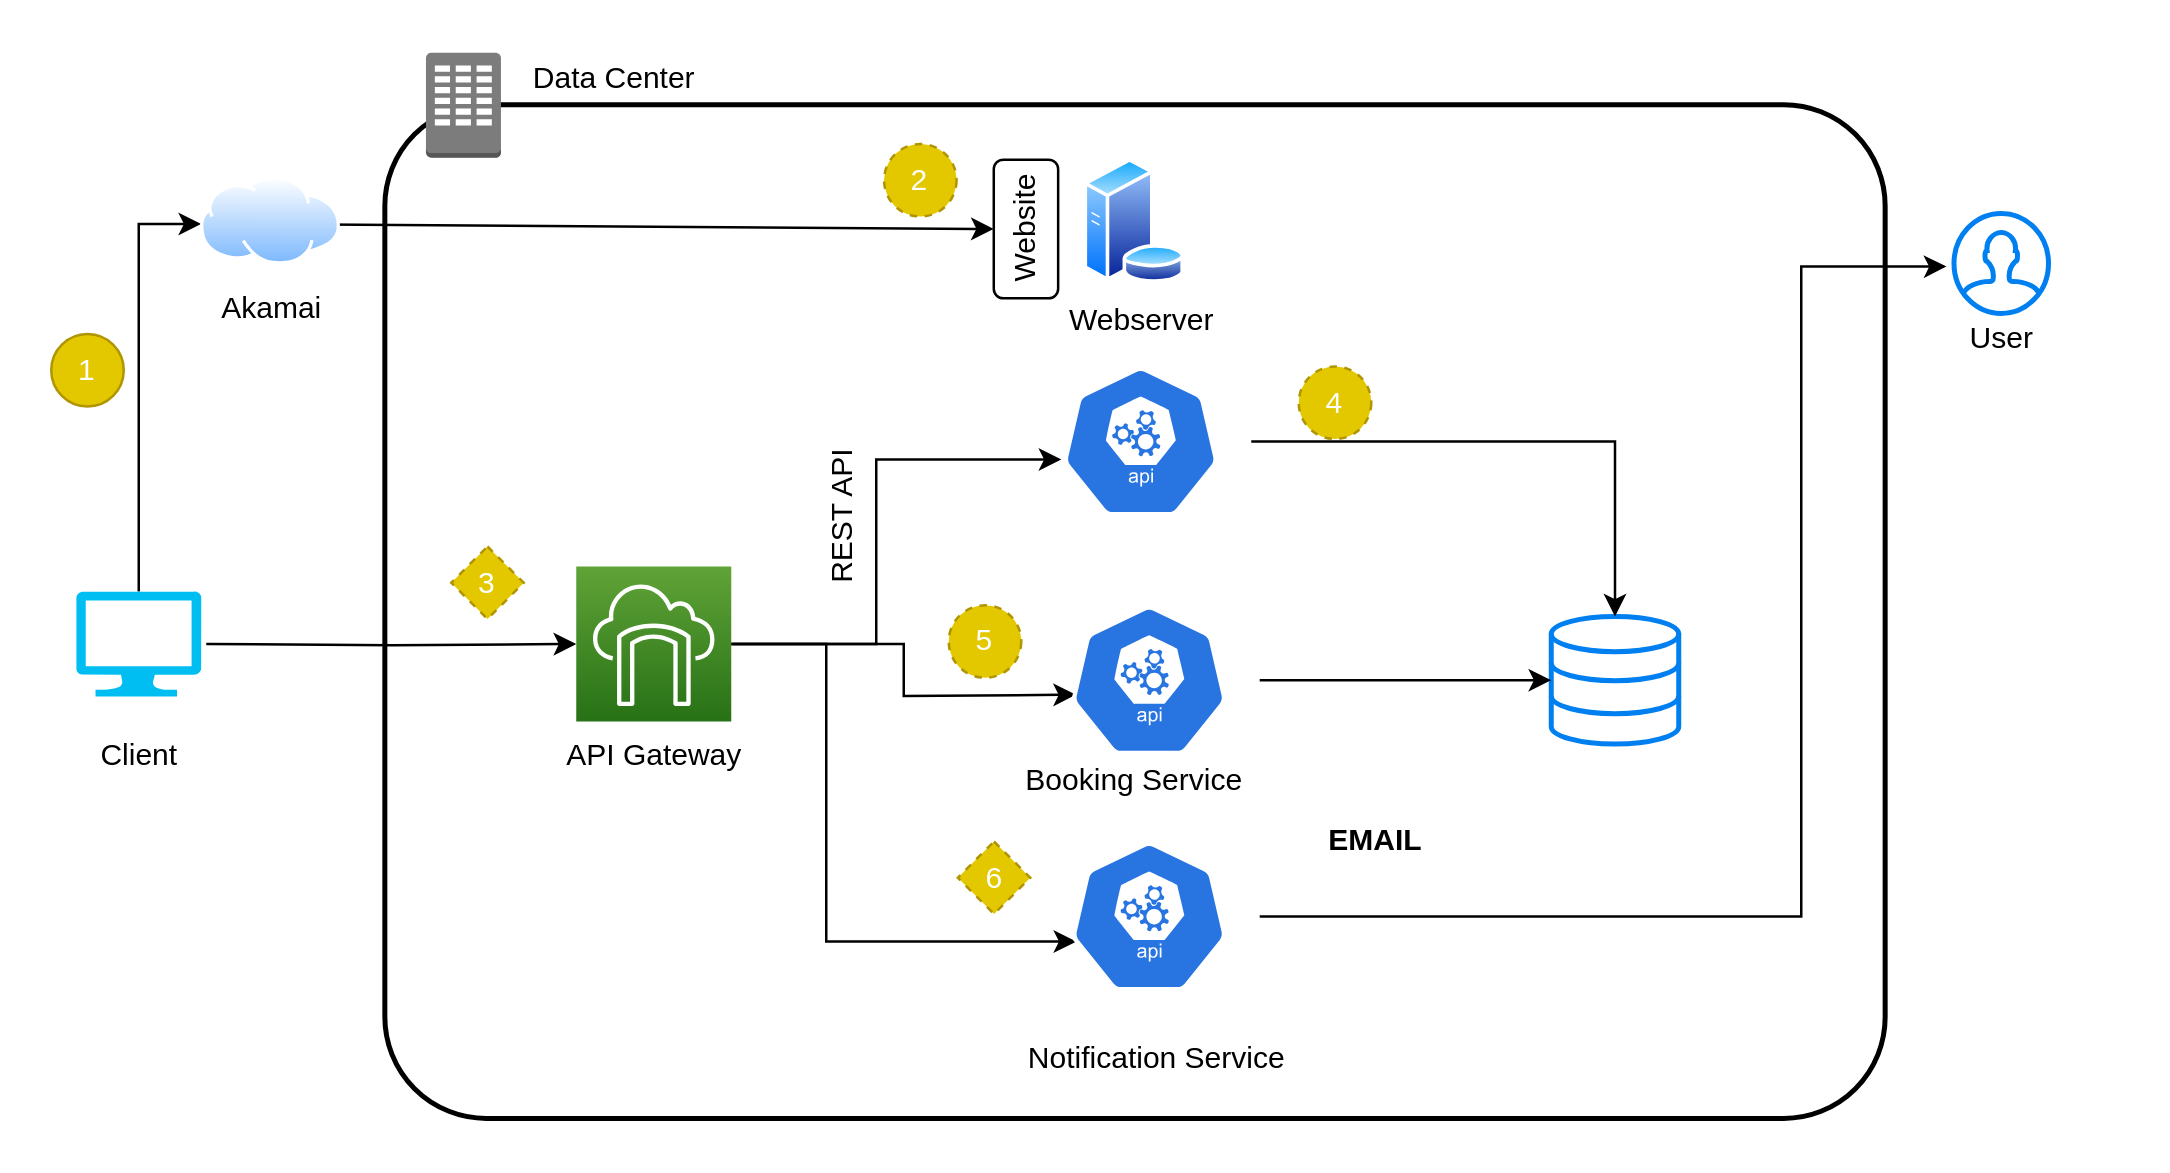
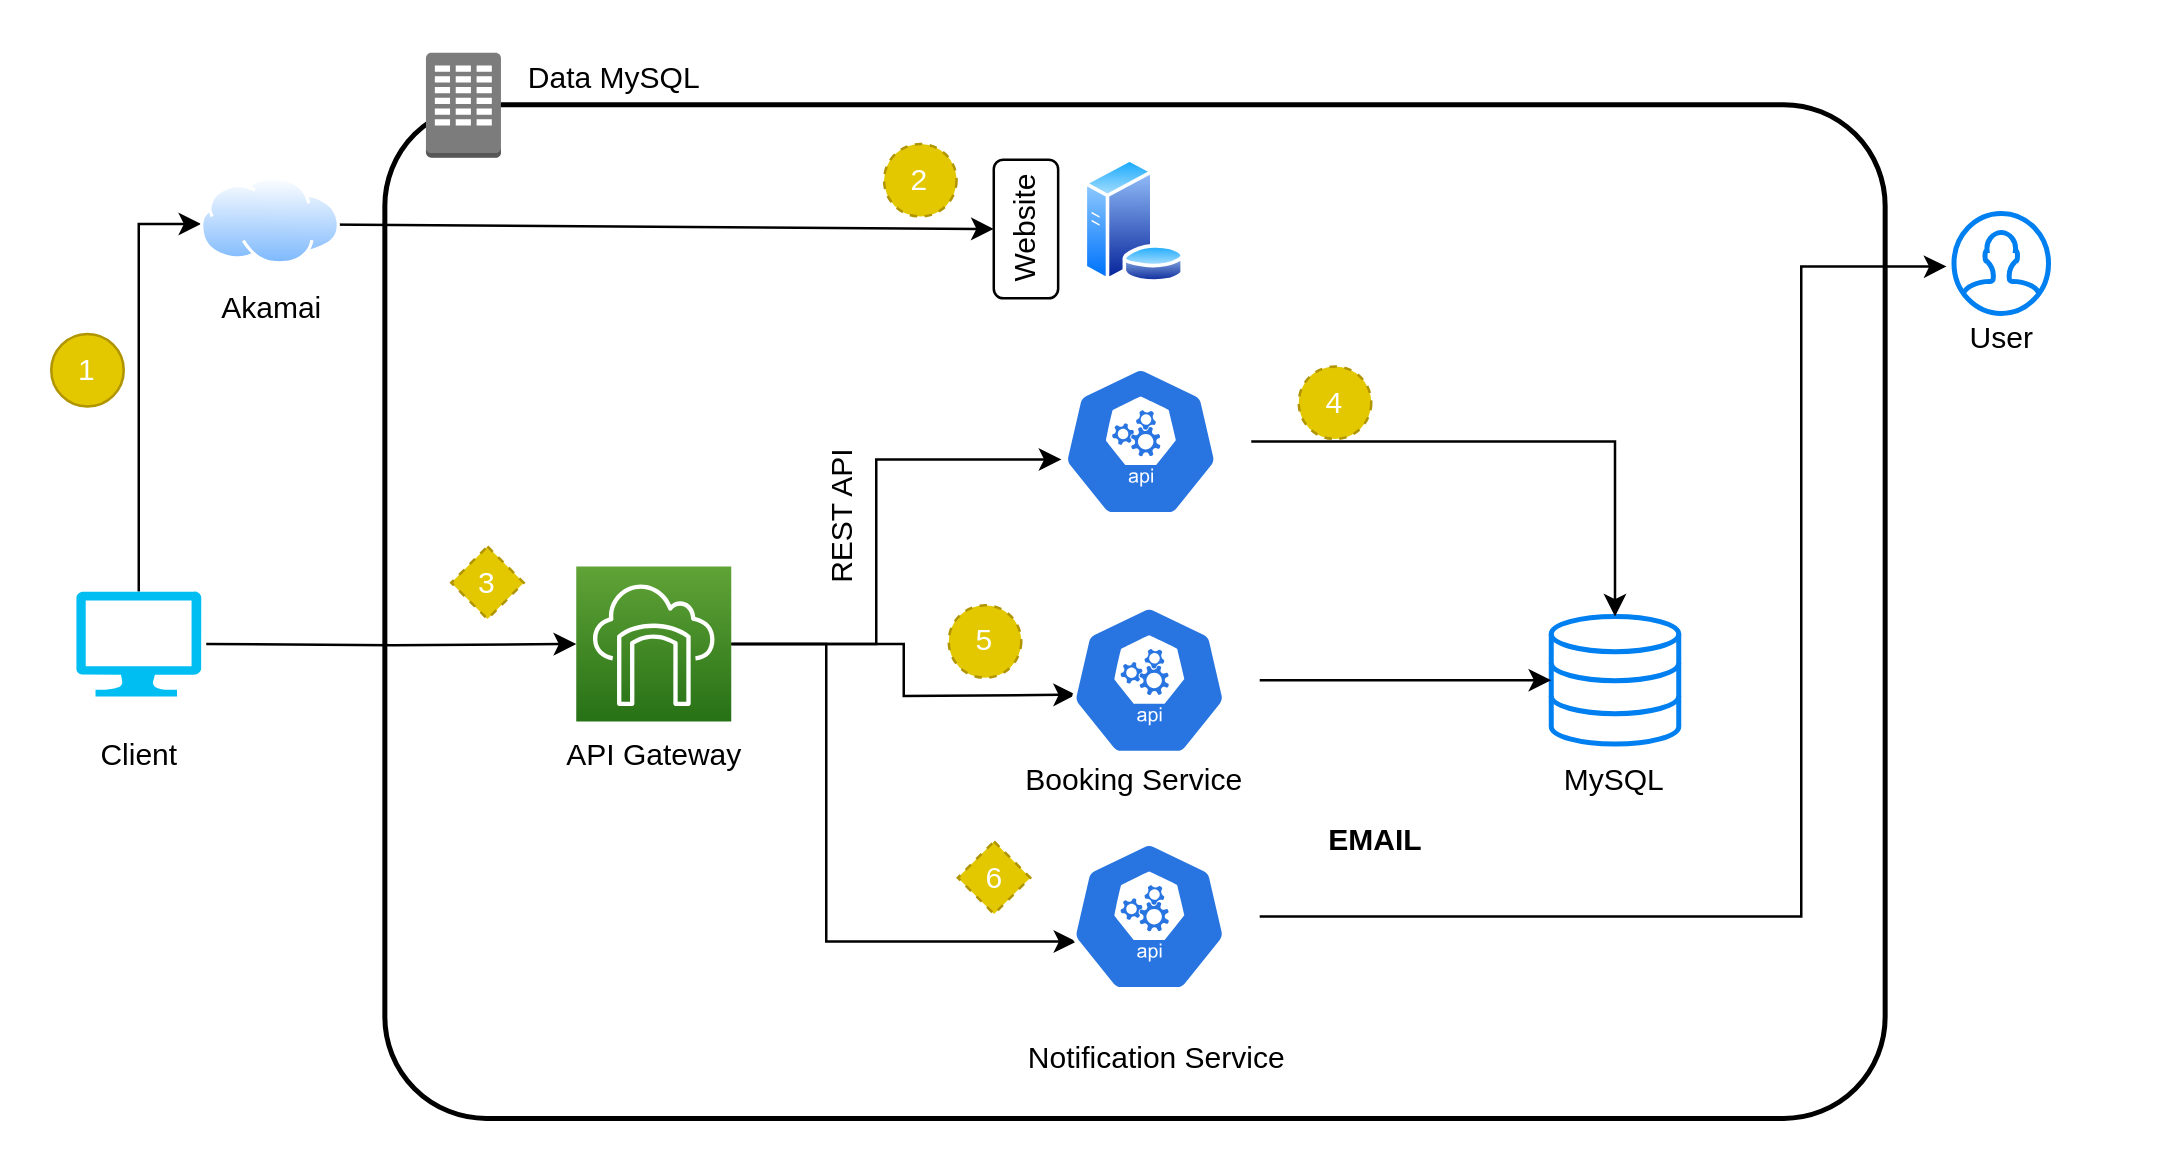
  <mxCell id="0" value="" />
  <mxCell id="1" parent="0" />
  <mxCell id="2" value="" style="rounded=1;arcSize=10;dashed=0;fillColor=none;gradientColor=none;strokeWidth=2;" vertex="1" parent="1"><mxGeometry x="153.44" y="41.25" width="600.12" height="405.5" as="geometry" /></mxCell>
  <mxCell id="3" style="edgeStyle=orthogonalEdgeStyle;rounded=0;orthogonalLoop=1;jettySize=auto;html=1;" parent="1" source="4" edge="1"><mxGeometry relative="1" as="geometry"><Array as="points"><mxPoint x="55" y="89" /></Array><mxPoint x="80" y="89" as="targetPoint" /></mxGeometry></mxCell>
  <mxCell id="4" value="" style="verticalLabelPosition=bottom;html=1;verticalAlign=top;align=center;strokeColor=none;fillColor=#00BEF2;shape=mxgraph.azure.computer;pointerEvents=1;" parent="1" vertex="1"><mxGeometry x="30" y="236" width="50" height="42" as="geometry" /></mxCell>
  <mxCell id="5" style="edgeStyle=orthogonalEdgeStyle;rounded=0;orthogonalLoop=1;jettySize=auto;html=1;" edge="1" parent="1" target="23"><mxGeometry relative="1" as="geometry"><mxPoint x="82" y="257" as="sourcePoint" /><mxPoint x="287.63" y="254" as="targetPoint" /></mxGeometry></mxCell>
  <mxCell id="6" value="Client" style="text;html=1;resizable=0;autosize=1;align=center;verticalAlign=middle;points=[];fillColor=none;strokeColor=none;rounded=0;" parent="1" vertex="1"><mxGeometry x="30" y="291.5" width="50" height="20" as="geometry" /></mxCell>
  <mxCell id="7" value="Website" style="rounded=1;whiteSpace=wrap;html=1;rotation=-90;" parent="1" vertex="1"><mxGeometry x="382.13" y="78.13" width="55.5" height="25.75" as="geometry" /></mxCell>
  <mxCell id="8" value="Akamai" style="text;html=1;resizable=0;autosize=1;align=center;verticalAlign=middle;points=[];fillColor=none;strokeColor=none;rounded=0;" parent="1" vertex="1"><mxGeometry x="78" y="113" width="60" height="20" as="geometry" /></mxCell>
- <mxCell id="9" value="Webserver" style="text;html=1;resizable=0;autosize=1;align=center;verticalAlign=middle;points=[];fillColor=none;strokeColor=none;rounded=0;" parent="1" vertex="1"><mxGeometry x="420.81" y="117.5" width="70" height="20" as="geometry" /></mxCell>
  <mxCell id="10" value="" style="endArrow=classic;html=1;entryX=0.5;entryY=0;entryDx=0;entryDy=0;" parent="1" target="7" edge="1"><mxGeometry width="50" height="50" relative="1" as="geometry"><mxPoint x="128" y="89.164" as="sourcePoint" /><mxPoint x="436" y="256" as="targetPoint" /></mxGeometry></mxCell>
  <mxCell id="11" value="API Gateway" style="text;html=1;strokeColor=none;fillColor=none;align=center;verticalAlign=middle;whiteSpace=wrap;rounded=0;dashed=1;" parent="1" vertex="1"><mxGeometry x="215.5" y="291.5" width="91" height="20" as="geometry" /></mxCell>
  <mxCell id="12" value="EMAIL" style="text;html=1;strokeColor=none;fillColor=none;align=center;verticalAlign=middle;whiteSpace=wrap;rounded=0;dashed=1;fontStyle=1" parent="1" vertex="1"><mxGeometry x="530" y="326" width="40" height="20" as="geometry" /></mxCell>
  <mxCell id="13" value="REST API" style="text;html=1;strokeColor=none;fillColor=none;align=center;verticalAlign=middle;whiteSpace=wrap;rounded=0;dashed=1;rotation=-90;" parent="1" vertex="1"><mxGeometry x="291.13" y="196" width="91" height="20" as="geometry" /></mxCell>
  <mxCell id="14" value="1" style="ellipse;whiteSpace=wrap;html=1;aspect=fixed;dashed=0;fillColor=#e3c800;strokeColor=#B09500;fontColor=#ffffff;" parent="1" vertex="1"><mxGeometry x="20" y="133" width="29" height="29" as="geometry" /></mxCell>
  <mxCell id="15" value="2" style="ellipse;whiteSpace=wrap;html=1;aspect=fixed;dashed=1;fillColor=#e3c800;strokeColor=#B09500;fontColor=#ffffff;" parent="1" vertex="1"><mxGeometry x="353.13" y="57" width="29" height="29" as="geometry" /></mxCell>
  <mxCell id="16" value="3" style="rhombus;whiteSpace=wrap;html=1;aspect=fixed;dashed=1;fillColor=#e3c800;strokeColor=#B09500;fontColor=#ffffff;" parent="1" vertex="1"><mxGeometry x="180" y="218" width="29" height="29" as="geometry" /></mxCell>
  <mxCell id="17" value="5" style="ellipse;whiteSpace=wrap;html=1;aspect=fixed;dashed=1;fillColor=#e3c800;strokeColor=#B09500;fontColor=#ffffff;" parent="1" vertex="1"><mxGeometry x="379" y="241.5" width="29" height="29" as="geometry" /></mxCell>
  <mxCell id="18" value="" style="html=1;verticalLabelPosition=bottom;align=center;labelBackgroundColor=#ffffff;verticalAlign=top;strokeWidth=2;strokeColor=#0080F0;shadow=0;dashed=0;shape=mxgraph.ios7.icons.user;" parent="1" vertex="1"><mxGeometry x="781.1" y="84.75" width="37.8" height="40" as="geometry" /></mxCell>
  <mxCell id="19" value="" style="html=1;verticalLabelPosition=bottom;align=center;labelBackgroundColor=#ffffff;verticalAlign=top;strokeWidth=2;strokeColor=#0080F0;shadow=0;dashed=0;shape=mxgraph.ios7.icons.data;" vertex="1" parent="1"><mxGeometry x="620" y="246" width="51" height="51" as="geometry" /></mxCell>
  <mxCell id="20" style="edgeStyle=orthogonalEdgeStyle;rounded=0;orthogonalLoop=1;jettySize=auto;html=1;entryX=0.141;entryY=0.62;entryDx=0;entryDy=0;entryPerimeter=0;" edge="1" parent="1" source="23" target="25"><mxGeometry relative="1" as="geometry"><Array as="points"><mxPoint x="350" y="257" /><mxPoint x="350" y="183" /></Array></mxGeometry></mxCell>
  <mxCell id="21" style="edgeStyle=orthogonalEdgeStyle;rounded=0;orthogonalLoop=1;jettySize=auto;html=1;entryX=0.15;entryY=0.635;entryDx=0;entryDy=0;entryPerimeter=0;" edge="1" parent="1" source="23"><mxGeometry relative="1" as="geometry"><mxPoint x="429.91" y="277.29" as="targetPoint" /></mxGeometry></mxCell>
  <mxCell id="22" style="edgeStyle=orthogonalEdgeStyle;rounded=0;orthogonalLoop=1;jettySize=auto;html=1;entryX=0.17;entryY=0.667;entryDx=0;entryDy=0;entryPerimeter=0;" edge="1" parent="1" source="23" target="35"><mxGeometry relative="1" as="geometry"><Array as="points"><mxPoint x="330" y="257" /><mxPoint x="330" y="376" /></Array></mxGeometry></mxCell>
  <mxCell id="23" value="" style="outlineConnect=0;fontColor=#232F3E;gradientColor=#60A337;gradientDirection=north;fillColor=#277116;strokeColor=#ffffff;dashed=0;verticalLabelPosition=bottom;verticalAlign=top;align=center;html=1;fontSize=12;fontStyle=0;aspect=fixed;shape=mxgraph.aws4.resourceIcon;resIcon=mxgraph.aws4.storage_gateway;" vertex="1" parent="1"><mxGeometry x="230" y="226" width="62" height="62" as="geometry" /></mxCell>
  <mxCell id="24" style="edgeStyle=orthogonalEdgeStyle;rounded=0;orthogonalLoop=1;jettySize=auto;html=1;" edge="1" parent="1" source="25" target="19"><mxGeometry relative="1" as="geometry" /></mxCell>
  <mxCell id="25" value="" style="html=1;dashed=0;whitespace=wrap;fillColor=#2875E2;strokeColor=#ffffff;points=[[0.005,0.63,0],[0.1,0.2,0],[0.9,0.2,0],[0.5,0,0],[0.995,0.63,0],[0.72,0.99,0],[0.5,1,0],[0.28,0.99,0]];shape=mxgraph.kubernetes.icon;prIcon=api" vertex="1" parent="1"><mxGeometry x="411.62" y="146" width="88.38" height="60" as="geometry" /></mxCell>
  <mxCell id="26" value="Booking Service" style="text;html=1;strokeColor=none;fillColor=none;align=center;verticalAlign=middle;whiteSpace=wrap;rounded=0;dashed=1;" vertex="1" parent="1"><mxGeometry x="408" y="301.5" width="91" height="20" as="geometry" /></mxCell>
  <mxCell id="27" value="Notification Service" style="text;html=1;strokeColor=none;fillColor=none;align=center;verticalAlign=middle;whiteSpace=wrap;rounded=0;dashed=1;" vertex="1" parent="1"><mxGeometry x="407.5" y="413" width="109" height="20" as="geometry" /></mxCell>
+ <mxCell id="28" value="MySQL" style="text;html=1;strokeColor=none;fillColor=none;align=center;verticalAlign=middle;whiteSpace=wrap;rounded=0;dashed=1;" vertex="1" parent="1"><mxGeometry x="600" y="301.5" width="91" height="20" as="geometry" /></mxCell>
  <mxCell id="29" value="4" style="ellipse;whiteSpace=wrap;html=1;aspect=fixed;dashed=1;fillColor=#e3c800;strokeColor=#B09500;fontColor=#ffffff;" vertex="1" parent="1"><mxGeometry x="519" y="146" width="29" height="29" as="geometry" /></mxCell>
  <mxCell id="30" value="6" style="rhombus;whiteSpace=wrap;html=1;aspect=fixed;dashed=1;fillColor=#e3c800;strokeColor=#B09500;fontColor=#ffffff;" vertex="1" parent="1"><mxGeometry x="382.62" y="336" width="29" height="29" as="geometry" /></mxCell>
  <mxCell id="31" value="" style="dashed=0;html=1;shape=mxgraph.aws3.corporate_data_center;fillColor=#7D7C7C;gradientColor=none;dashed=0;" vertex="1" parent="1"><mxGeometry x="169.88" y="20.5" width="30" height="42" as="geometry" /></mxCell>
  <mxCell id="32" style="edgeStyle=orthogonalEdgeStyle;rounded=0;orthogonalLoop=1;jettySize=auto;html=1;" edge="1" parent="1" source="33" target="19"><mxGeometry relative="1" as="geometry" /></mxCell>
  <mxCell id="33" value="" style="html=1;dashed=0;whitespace=wrap;fillColor=#2875E2;strokeColor=#ffffff;points=[[0.005,0.63,0],[0.1,0.2,0],[0.9,0.2,0],[0.5,0,0],[0.995,0.63,0],[0.72,0.99,0],[0.5,1,0],[0.28,0.99,0]];shape=mxgraph.kubernetes.icon;prIcon=api" vertex="1" parent="1"><mxGeometry x="415" y="241.5" width="88.38" height="60" as="geometry" /></mxCell>
  <mxCell id="34" style="edgeStyle=orthogonalEdgeStyle;rounded=0;orthogonalLoop=1;jettySize=auto;html=1;entryX=-0.079;entryY=0.531;entryDx=0;entryDy=0;entryPerimeter=0;" edge="1" parent="1" source="35" target="18"><mxGeometry relative="1" as="geometry"><Array as="points"><mxPoint x="720" y="366" /><mxPoint x="720" y="106" /><mxPoint x="777" y="106" /></Array></mxGeometry></mxCell>
  <mxCell id="35" value="" style="html=1;dashed=0;whitespace=wrap;fillColor=#2875E2;strokeColor=#ffffff;points=[[0.005,0.63,0],[0.1,0.2,0],[0.9,0.2,0],[0.5,0,0],[0.995,0.63,0],[0.72,0.99,0],[0.5,1,0],[0.28,0.99,0]];shape=mxgraph.kubernetes.icon;prIcon=api" vertex="1" parent="1"><mxGeometry x="415" y="336" width="88.38" height="60" as="geometry" /></mxCell>
  <mxCell id="36" value="User" style="text;html=1;strokeColor=none;fillColor=none;align=center;verticalAlign=middle;whiteSpace=wrap;rounded=0;dashed=1;" vertex="1" parent="1"><mxGeometry x="754.5" y="124.75" width="91" height="20" as="geometry" /></mxCell>
- <mxCell id="37" value="Data Center" style="text;html=1;strokeColor=none;fillColor=none;align=center;verticalAlign=middle;whiteSpace=wrap;rounded=0;dashed=1;" vertex="1" parent="1"><mxGeometry x="199.88" y="20.5" width="91" height="20" as="geometry" /></mxCell>
+ <mxCell id="37" value="Data MySQL" style="text;html=1;strokeColor=none;fillColor=none;align=center;verticalAlign=middle;whiteSpace=wrap;rounded=0;dashed=1;" vertex="1" parent="1"><mxGeometry x="199.88" y="20.5" width="91" height="20" as="geometry" /></mxCell>
  <mxCell id="38" value="" style="aspect=fixed;perimeter=ellipsePerimeter;html=1;align=center;shadow=0;dashed=0;spacingTop=3;image;image=img/lib/active_directory/database_server.svg;" vertex="1" parent="1"><mxGeometry x="433" y="63" width="41" height="50" as="geometry" /></mxCell>
  <mxCell id="39" value="" style="aspect=fixed;perimeter=ellipsePerimeter;html=1;align=center;shadow=0;dashed=0;spacingTop=3;image;image=img/lib/active_directory/internet_cloud.svg;" vertex="1" parent="1"><mxGeometry x="80" y="70.36" width="56" height="35.28" as="geometry" /></mxCell>
